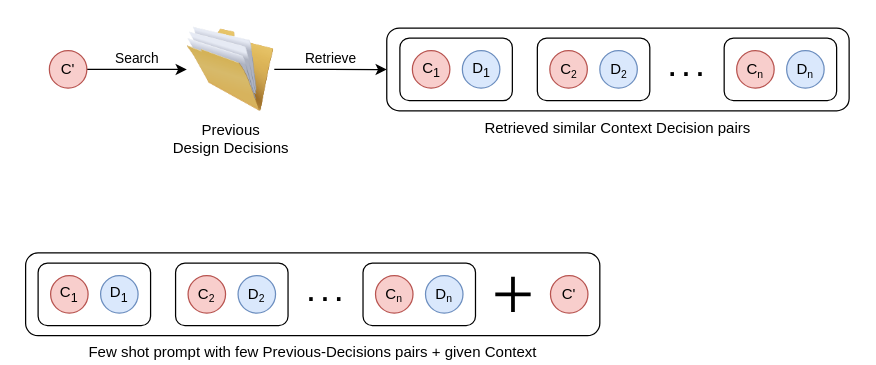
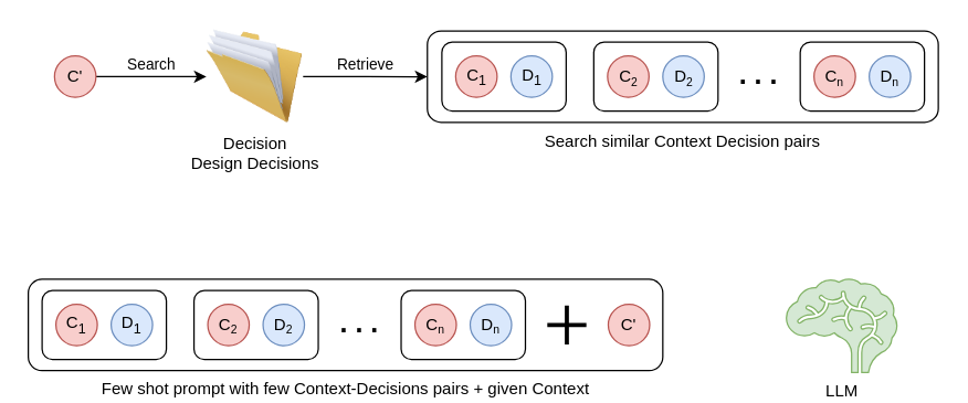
  <mxCell id="0" />
  <mxCell id="1" parent="0" />
  <mxCell id="2" value="Search" style="edgeStyle=orthogonalEdgeStyle;rounded=0;orthogonalLoop=1;jettySize=auto;html=1;labelPosition=center;verticalLabelPosition=top;align=center;verticalAlign=bottom;" edge="1" parent="1" source="3" target="5"><mxGeometry relative="1" as="geometry" /></mxCell>
  <mxCell id="3" value="C'" style="ellipse;whiteSpace=wrap;html=1;aspect=fixed;fillColor=#f8cecc;strokeColor=#b85450;" vertex="1" parent="1"><mxGeometry x="39" y="40" width="30" height="30" as="geometry" /></mxCell>
  <mxCell id="4" value="Retrieve" style="edgeStyle=orthogonalEdgeStyle;rounded=0;orthogonalLoop=1;jettySize=auto;html=1;labelPosition=center;verticalLabelPosition=top;align=center;verticalAlign=bottom;" edge="1" parent="1" source="5" target="16"><mxGeometry relative="1" as="geometry" /></mxCell>
- <mxCell id="5" value="Previous&lt;div&gt;Design Decisions&lt;/div&gt;" style="image;html=1;image=img/lib/clip_art/general/Full_Folder_128x128.png" vertex="1" parent="1"><mxGeometry x="149" y="20" width="70" height="70" as="geometry" /></mxCell>
+ <mxCell id="5" value="Decision&lt;div&gt;Design Decisions&lt;/div&gt;" style="image;html=1;image=img/lib/clip_art/general/Full_Folder_128x128.png" vertex="1" parent="1"><mxGeometry x="149" y="20" width="70" height="70" as="geometry" /></mxCell>
  <mxCell id="6" value="C&lt;sub&gt;1&lt;/sub&gt;" style="ellipse;whiteSpace=wrap;html=1;aspect=fixed;fillColor=#f8cecc;strokeColor=#b85450;" vertex="1" parent="1"><mxGeometry x="329.5" y="40" width="30" height="30" as="geometry" /></mxCell>
  <mxCell id="7" value="D&lt;sub&gt;1&lt;/sub&gt;" style="ellipse;whiteSpace=wrap;html=1;aspect=fixed;fillColor=#dae8fc;strokeColor=#6c8ebf;" vertex="1" parent="1"><mxGeometry x="369.5" y="40" width="30" height="30" as="geometry" /></mxCell>
  <mxCell id="8" value="" style="rounded=1;whiteSpace=wrap;html=1;fillColor=none;" vertex="1" parent="1"><mxGeometry x="319.5" y="30" width="90" height="50" as="geometry" /></mxCell>
  <mxCell id="9" value="C&lt;span style=&quot;font-size: 10px;&quot;&gt;&lt;sub&gt;2&lt;/sub&gt;&lt;/span&gt;" style="ellipse;whiteSpace=wrap;html=1;aspect=fixed;fillColor=#f8cecc;strokeColor=#b85450;" vertex="1" parent="1"><mxGeometry x="439.5" y="40" width="30" height="30" as="geometry" /></mxCell>
  <mxCell id="10" value="D&lt;span style=&quot;font-size: 10px;&quot;&gt;&lt;sub&gt;2&lt;/sub&gt;&lt;/span&gt;" style="ellipse;whiteSpace=wrap;html=1;aspect=fixed;fillColor=#dae8fc;strokeColor=#6c8ebf;" vertex="1" parent="1"><mxGeometry x="479.5" y="40" width="30" height="30" as="geometry" /></mxCell>
  <mxCell id="11" value="" style="rounded=1;whiteSpace=wrap;html=1;fillColor=none;" vertex="1" parent="1"><mxGeometry x="429.5" y="30" width="90" height="50" as="geometry" /></mxCell>
  <mxCell id="12" value="C&lt;span style=&quot;font-size: 10px;&quot;&gt;&lt;sub&gt;n&lt;/sub&gt;&lt;/span&gt;" style="ellipse;whiteSpace=wrap;html=1;aspect=fixed;fillColor=#f8cecc;strokeColor=#b85450;" vertex="1" parent="1"><mxGeometry x="589" y="40" width="30" height="30" as="geometry" /></mxCell>
  <mxCell id="13" value="D&lt;span style=&quot;font-size: 10px;&quot;&gt;&lt;sub&gt;n&lt;/sub&gt;&lt;/span&gt;" style="ellipse;whiteSpace=wrap;html=1;aspect=fixed;fillColor=#dae8fc;strokeColor=#6c8ebf;" vertex="1" parent="1"><mxGeometry x="629" y="40" width="30" height="30" as="geometry" /></mxCell>
  <mxCell id="14" value="" style="rounded=1;whiteSpace=wrap;html=1;fillColor=none;" vertex="1" parent="1"><mxGeometry x="579" y="30" width="90" height="50" as="geometry" /></mxCell>
  <mxCell id="15" value="&lt;font size=&quot;1&quot; style=&quot;&quot;&gt;&lt;b style=&quot;font-size: 20px;&quot;&gt;. . .&lt;/b&gt;&lt;/font&gt;" style="rounded=1;whiteSpace=wrap;html=1;fillColor=none;opacity=0;" vertex="1" parent="1"><mxGeometry x="519" y="30" width="60" height="45" as="geometry" /></mxCell>
- <mxCell id="16" value="Retrieved similar Context Decision pairs" style="rounded=1;whiteSpace=wrap;html=1;fillColor=none;labelPosition=center;verticalLabelPosition=bottom;align=center;verticalAlign=top;" vertex="1" parent="1"><mxGeometry x="309" y="21.88" width="370" height="66.25" as="geometry" /></mxCell>
+ <mxCell id="16" value="Search similar Context Decision pairs" style="rounded=1;whiteSpace=wrap;html=1;fillColor=none;labelPosition=center;verticalLabelPosition=bottom;align=center;verticalAlign=top;" vertex="1" parent="1"><mxGeometry x="309" y="21.88" width="370" height="66.25" as="geometry" /></mxCell>
  <mxCell id="17" value="C&lt;sub&gt;1&lt;/sub&gt;" style="ellipse;whiteSpace=wrap;html=1;aspect=fixed;fillColor=#f8cecc;strokeColor=#b85450;" vertex="1" parent="1"><mxGeometry x="40" y="220" width="30" height="30" as="geometry" /></mxCell>
  <mxCell id="18" value="D&lt;sub&gt;1&lt;/sub&gt;" style="ellipse;whiteSpace=wrap;html=1;aspect=fixed;fillColor=#dae8fc;strokeColor=#6c8ebf;" vertex="1" parent="1"><mxGeometry x="80" y="220" width="30" height="30" as="geometry" /></mxCell>
  <mxCell id="19" value="" style="rounded=1;whiteSpace=wrap;html=1;fillColor=none;" vertex="1" parent="1"><mxGeometry x="30" y="210" width="90" height="50" as="geometry" /></mxCell>
  <mxCell id="20" value="C&lt;span style=&quot;font-size: 10px;&quot;&gt;&lt;sub&gt;2&lt;/sub&gt;&lt;/span&gt;" style="ellipse;whiteSpace=wrap;html=1;aspect=fixed;fillColor=#f8cecc;strokeColor=#b85450;" vertex="1" parent="1"><mxGeometry x="150" y="220" width="30" height="30" as="geometry" /></mxCell>
  <mxCell id="21" value="D&lt;span style=&quot;font-size: 10px;&quot;&gt;&lt;sub&gt;2&lt;/sub&gt;&lt;/span&gt;" style="ellipse;whiteSpace=wrap;html=1;aspect=fixed;fillColor=#dae8fc;strokeColor=#6c8ebf;" vertex="1" parent="1"><mxGeometry x="190" y="220" width="30" height="30" as="geometry" /></mxCell>
  <mxCell id="22" value="" style="rounded=1;whiteSpace=wrap;html=1;fillColor=none;" vertex="1" parent="1"><mxGeometry x="140" y="210" width="90" height="50" as="geometry" /></mxCell>
  <mxCell id="23" value="C&lt;span style=&quot;font-size: 10px;&quot;&gt;&lt;sub&gt;n&lt;/sub&gt;&lt;/span&gt;" style="ellipse;whiteSpace=wrap;html=1;aspect=fixed;fillColor=#f8cecc;strokeColor=#b85450;" vertex="1" parent="1"><mxGeometry x="300" y="220" width="30" height="30" as="geometry" /></mxCell>
  <mxCell id="24" value="D&lt;span style=&quot;font-size: 10px;&quot;&gt;&lt;sub&gt;n&lt;/sub&gt;&lt;/span&gt;" style="ellipse;whiteSpace=wrap;html=1;aspect=fixed;fillColor=#dae8fc;strokeColor=#6c8ebf;" vertex="1" parent="1"><mxGeometry x="340" y="220" width="30" height="30" as="geometry" /></mxCell>
  <mxCell id="25" value="" style="rounded=1;whiteSpace=wrap;html=1;fillColor=none;" vertex="1" parent="1"><mxGeometry x="290" y="210" width="90" height="50" as="geometry" /></mxCell>
  <mxCell id="26" value="&lt;font size=&quot;1&quot; style=&quot;&quot;&gt;&lt;b style=&quot;font-size: 20px;&quot;&gt;. . .&lt;/b&gt;&lt;/font&gt;" style="rounded=1;whiteSpace=wrap;html=1;fillColor=none;opacity=0;" vertex="1" parent="1"><mxGeometry x="240" y="210" width="39.5" height="45" as="geometry" /></mxCell>
  <mxCell id="27" value="" style="shape=umlDestroy;whiteSpace=wrap;html=1;strokeWidth=3;targetShapes=umlLifeline;rotation=45;direction=south;" vertex="1" parent="1"><mxGeometry x="400" y="225" width="20" height="20" as="geometry" /></mxCell>
  <mxCell id="28" value="C'" style="ellipse;whiteSpace=wrap;html=1;aspect=fixed;fillColor=#f8cecc;strokeColor=#b85450;" vertex="1" parent="1"><mxGeometry x="440" y="220" width="30" height="30" as="geometry" /></mxCell>
- <mxCell id="29" value="Few shot prompt with few Previous-Decisions pairs + given Context" style="rounded=1;whiteSpace=wrap;html=1;fillColor=none;labelPosition=center;verticalLabelPosition=bottom;align=center;verticalAlign=top;" vertex="1" parent="1"><mxGeometry x="20" y="201.88" width="459.5" height="66.25" as="geometry" /></mxCell>
+ <mxCell id="29" value="Few shot prompt with few Context-Decisions pairs + given Context" style="rounded=1;whiteSpace=wrap;html=1;fillColor=none;labelPosition=center;verticalLabelPosition=bottom;align=center;verticalAlign=top;" vertex="1" parent="1"><mxGeometry x="20" y="201.88" width="459.5" height="66.25" as="geometry" /></mxCell>
+ <mxCell id="30" value="LLM" style="shape=mxgraph.signs.healthcare.brain;html=1;pointerEvents=1;fillColor=#d5e8d4;strokeColor=#82b366;verticalLabelPosition=bottom;verticalAlign=top;align=center;" vertex="1" parent="1"><mxGeometry x="569" y="201.88" width="80" height="67.5" as="geometry" /></mxCell>
